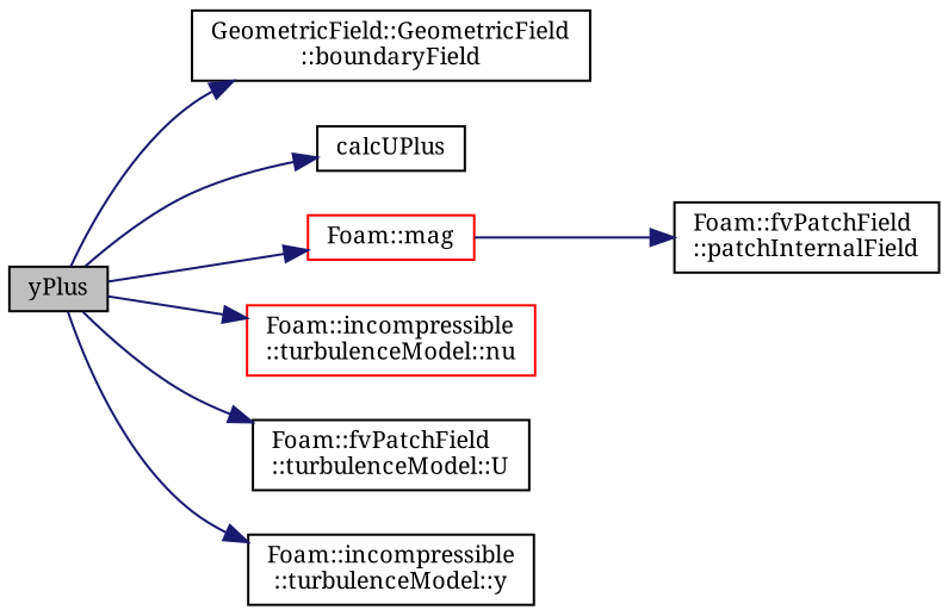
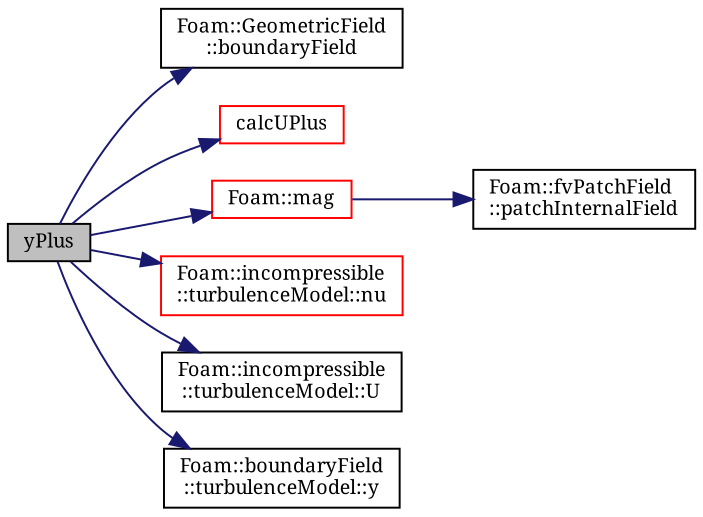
  digraph {
    fontname="Noto Serif"
    rankdir=LR
    node [color=black fontname="Noto Serif" fontsize=10 shape=record]
    edge [color=midnightblue fontname="Noto Serif" fontsize=10 labelfontname=FreeSans labelfontsize=10 style=solid]
    n1 [fillcolor=grey75 fontcolor=black height=0.2 label=yPlus style=filled width=0.4]
-   n2 [height=0.2 label="GeometricField::GeometricField\l::boundaryField" width=0.4]
-   n3 [height=0.2 label=calcUPlus width=0.4]
+   n2 [height=0.2 label="Foam::GeometricField\l::boundaryField" width=0.4]
+   n3 [color=red height=0.2 label=calcUPlus width=0.4]
    n4 [color=red height=0.2 label="Foam::mag" width=0.4]
    n5 [color=red height=0.2 label="Foam::incompressible\l::turbulenceModel::nu" width=0.4]
-   n6 [height=0.2 label="Foam::fvPatchField\l::turbulenceModel::U" width=0.4]
-   n7 [height=0.2 label="Foam::incompressible\l::turbulenceModel::y" width=0.4]
+   n6 [height=0.2 label="Foam::incompressible\l::turbulenceModel::U" width=0.4]
+   n7 [height=0.2 label="Foam::boundaryField\l::turbulenceModel::y" width=0.4]
    n8 [height=0.2 label="Foam::fvPatchField\l::patchInternalField" width=0.4]
    n1 -> n2
    n1 -> n3
    n1 -> n4
    n1 -> n5
    n1 -> n6
    n1 -> n7
    n4 -> n8
  }
